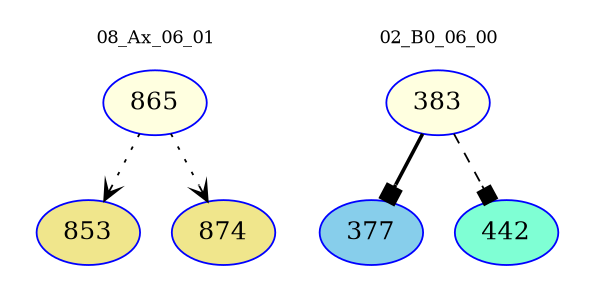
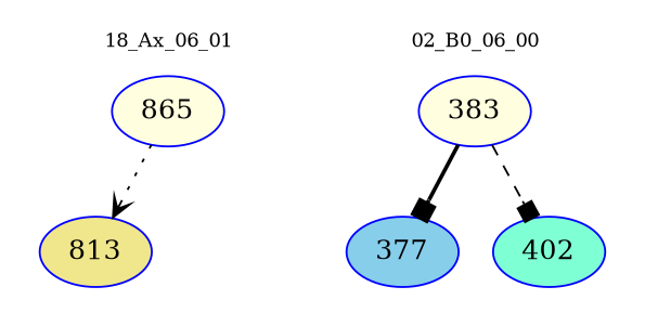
  digraph {
    node [color=blue fillcolor=lightyellow style=filled]
    edge [arrowhead=vee color=black style=dotted]
    n1 [label=865]
-   n2 [fillcolor=khaki label=853]
-   n3 [fillcolor=khaki label=874]
+   n2 [fillcolor=khaki label=813]
    n4 [label=383]
    n5 [fillcolor=skyblue label=377]
-   n6 [fillcolor=aquamarine label=442]
+   n6 [fillcolor=aquamarine label=402]
    subgraph cluster_1 {
      color=white
      fontsize=10
-     label="08_Ax_06_01"
+     label="18_Ax_06_01"
      n1
      n2
-     n3
    }
    subgraph cluster_2 {
      color=white
      fontsize=10
      label="02_B0_06_00"
      n4
      n5
      n6
    }
    n1 -> n2
-   n1 -> n3
    n4 -> n5 [arrowhead=box style=bold]
    n4 -> n6 [arrowhead=box style=dashed]
  }
